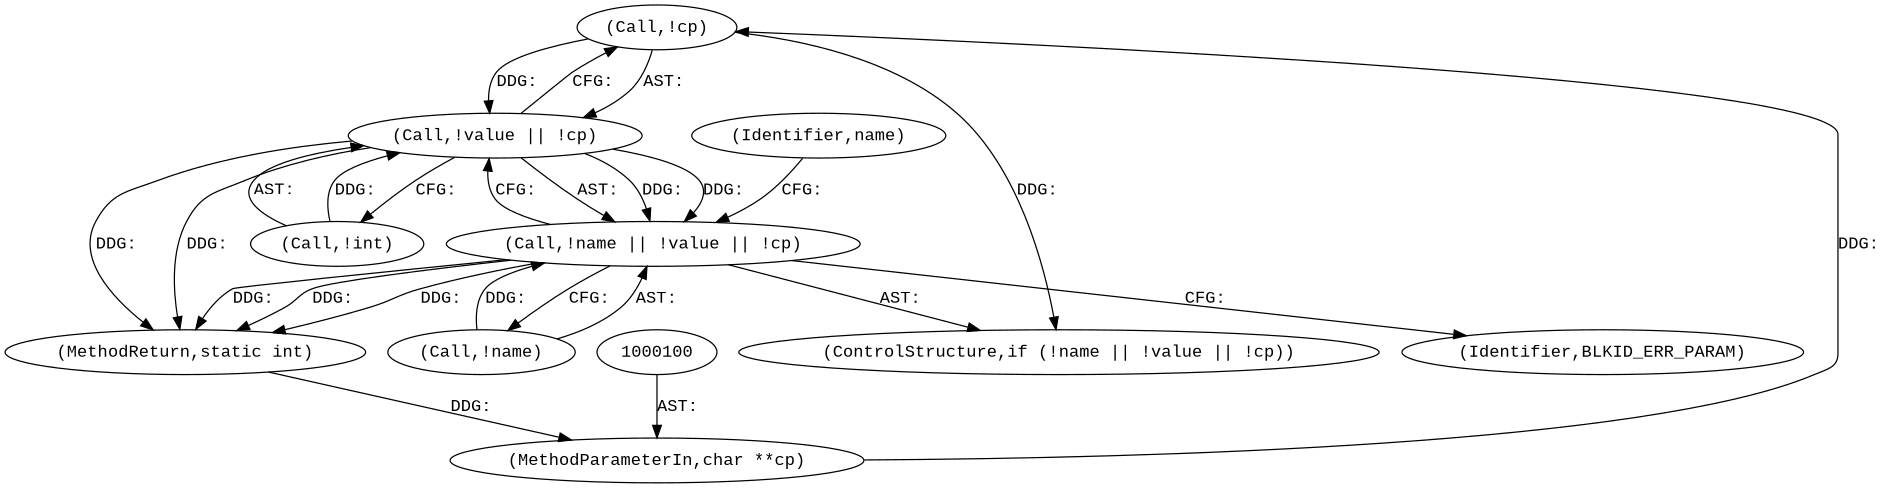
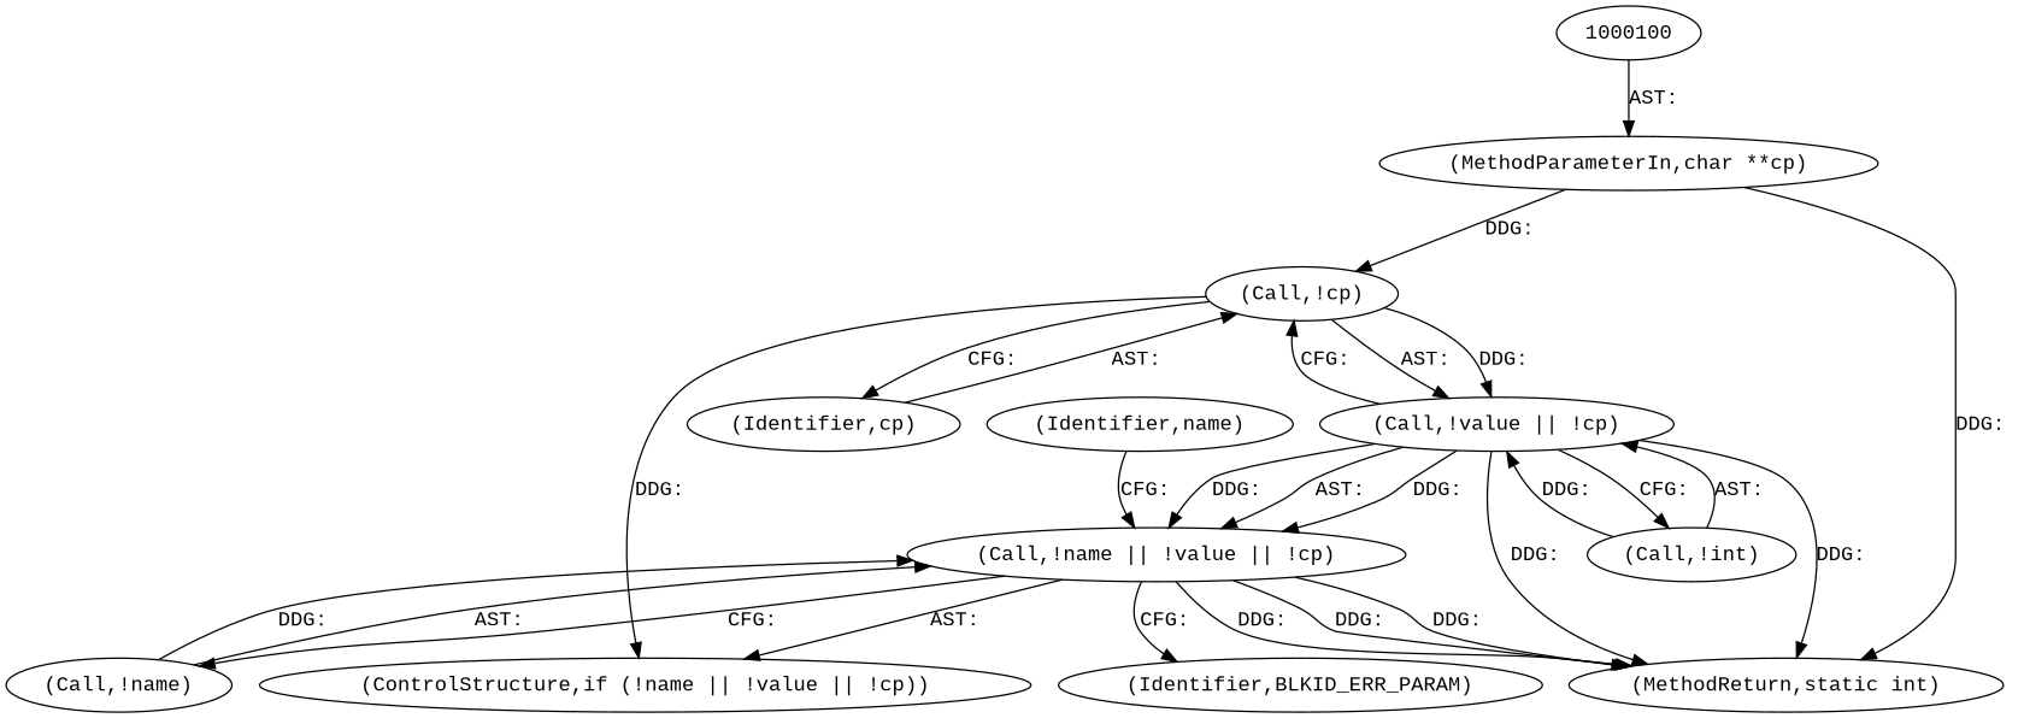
  digraph {
    fontname="Liberation Mono"
    node [fontname="Liberation Mono"]
    edge [fontname="Liberation Mono"]
    n1 [label="(Call,!cp)"]
    n2 [label="(Call,!value || !cp)"]
+   n3 [label="(Identifier,cp)"]
    n4 [label="(ControlStructure,if (!name || !value || !cp))"]
    n5 [label="(MethodReturn,static int)"]
    n6 [label="(Call,!name || !value || !cp)"]
    n7 [label="(Call,!int)"]
    n8 [label="(MethodParameterIn,char **cp)"]
    1000100
    n10 [label="(Call,!name)"]
    n11 [label="(Identifier,BLKID_ERR_PARAM)"]
    n12 [label="(Identifier,name)"]
    n1 -> n2 [label="AST: "]
    n1 -> n2 [label="DDG: "]
+   n1 -> n3 [label="CFG: "]
    n1 -> n4 [label="DDG: "]
    n2 -> n1 [label="CFG: "]
    n2 -> n5 [label="DDG: "]
    n2 -> n5 [label="DDG: "]
    n2 -> n6 [label="AST: "]
    n2 -> n6 [label="DDG: "]
    n2 -> n6 [label="DDG: "]
    n2 -> n7 [label="CFG: "]
-   n6 -> n2 [label="CFG: "]
+   n3 -> n1 [label="AST: "]
    n6 -> n4 [label="AST: "]
    n6 -> n5 [label="DDG: "]
    n6 -> n5 [label="DDG: "]
    n6 -> n5 [label="DDG: "]
    n6 -> n10 [label="CFG: "]
    n6 -> n11 [label="CFG: "]
    n7 -> n2 [label="AST: "]
    n7 -> n2 [label="DDG: "]
    n8 -> n1 [label="DDG: "]
-   n5 -> n8 [label="DDG: "]
+   n8 -> n5 [label="DDG: "]
    1000100 -> n8 [label="AST: "]
    n10 -> n6 [label="AST: "]
    n10 -> n6 [label="DDG: "]
    n12 -> n6 [label="CFG: "]
  }
